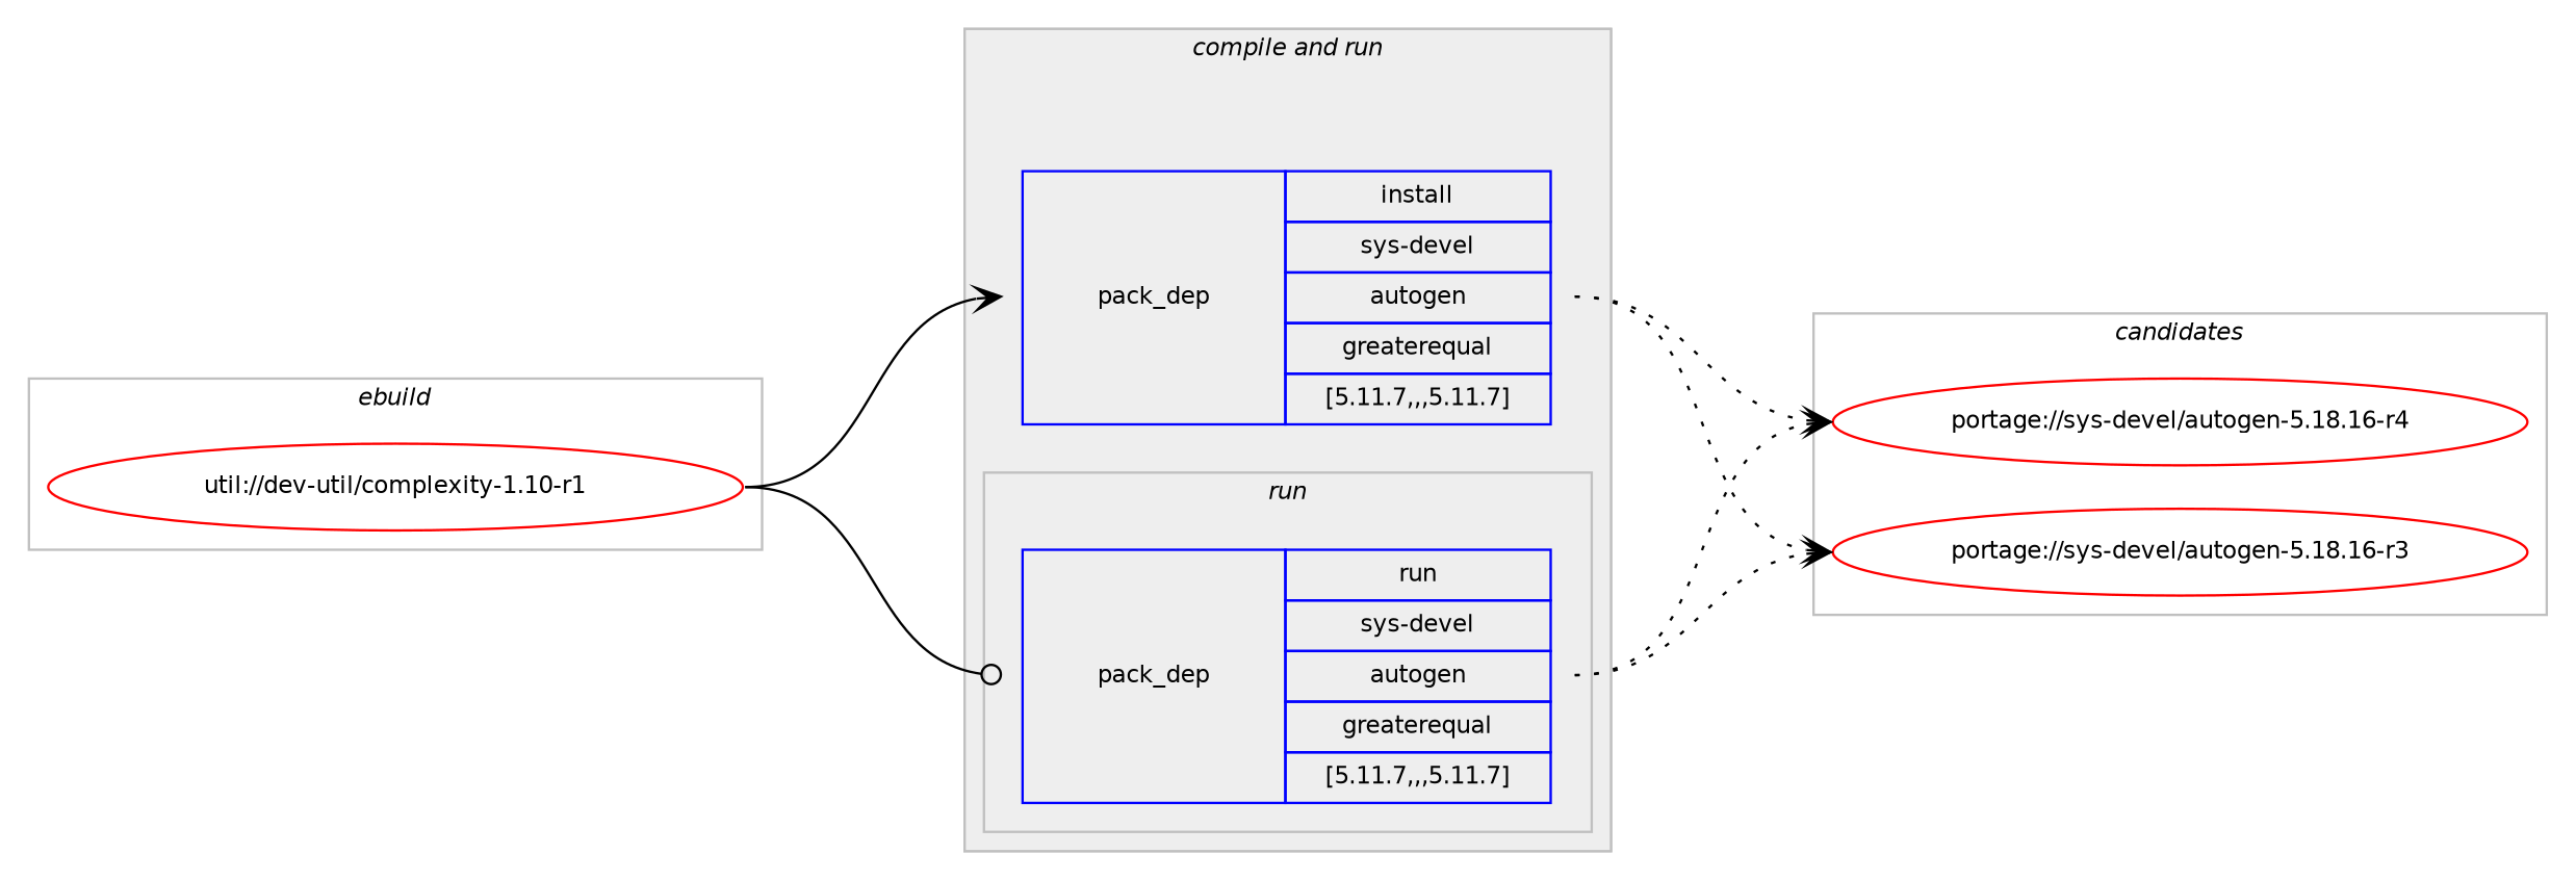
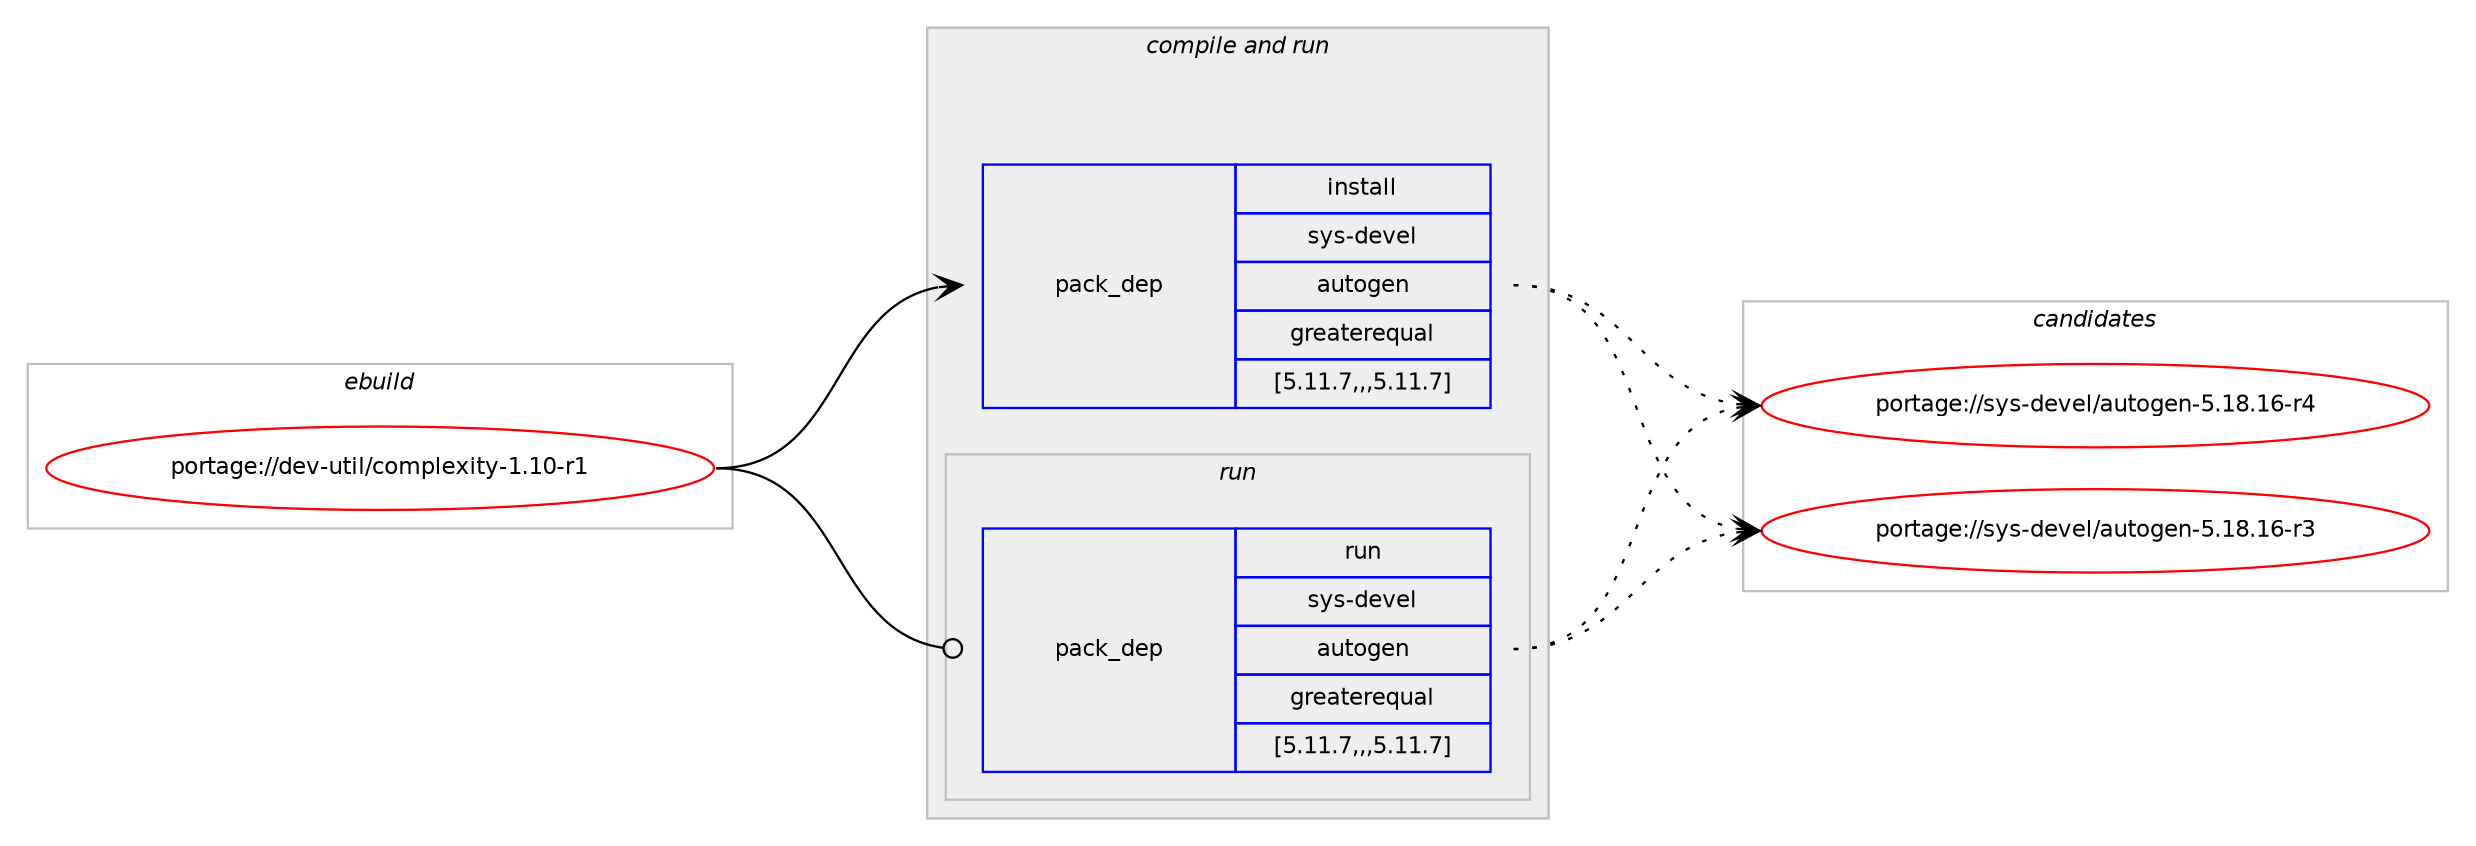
  digraph {
    compound=true
    concentrate=true
    fontname=Helvetica
    fontsize=10
    newrank=true
    rankdir=LR
    ranksep=1.5
    node [color=red fontname=Helvetica fontsize=10]
    edge [arrowhead=vee headport=w style=dotted tailport=e weight=100]
-   n1 [label="util://dev-util/complexity-1.10-r1" width=4]
+   n1 [label="portage://dev-util/complexity-1.10-r1" width=4]
    n2 [color=blue label=<<TABLE BORDER="0" CELLBORDER="1" CELLSPACING="0" CELLPADDING="4" WIDTH="220"><TR><TD ROWSPAN="6" CELLPADDING="30">pack_dep</TD></TR><TR><TD WIDTH="110">install</TD></TR><TR><TD>sys-devel</TD></TR><TR><TD>autogen</TD></TR><TR><TD>greaterequal</TD></TR><TR><TD>[5.11.7,,,5.11.7]</TD></TR></TABLE>> shape=none]
    n3 [color=blue label=<<TABLE BORDER="0" CELLBORDER="1" CELLSPACING="0" CELLPADDING="4" WIDTH="220"><TR><TD ROWSPAN="6" CELLPADDING="30">pack_dep</TD></TR><TR><TD WIDTH="110">run</TD></TR><TR><TD>sys-devel</TD></TR><TR><TD>autogen</TD></TR><TR><TD>greaterequal</TD></TR><TR><TD>[5.11.7,,,5.11.7]</TD></TR></TABLE>> shape=none]
    n4 [label="portage://sys-devel/autogen-5.18.16-r4" width=4]
    n5 [label="portage://sys-devel/autogen-5.18.16-r3" width=4]
    subgraph cluster_1 {
      color=gray
      label=<<i>ebuild</i>>
      n1
    }
    subgraph cluster_2 {
      color=gray
      label=<<i>dependencies</i>>
      subgraph cluster_3 {
        color=gray
        fillcolor="#eeeeee"
        label=<<i>compile</i>>
        style=filled
        subgraph sub_4 {
          color=gray
          fillcolor="#eeeeee"
          label=<<i>compile</i>>
          style=filled
          n2
        }
      }
      subgraph cluster_5 {
        color=gray
        fillcolor="#eeeeee"
        label=<<i>compile and run</i>>
        style=filled
      }
      subgraph cluster_6 {
        color=gray
        fillcolor="#eeeeee"
        label=<<i>run</i>>
        style=filled
        subgraph sub_7 {
          color=gray
          fillcolor="#eeeeee"
          label=<<i>run</i>>
          style=filled
          n3
        }
      }
    }
    subgraph cluster_8 {
      color=gray
      label=<<i>candidates</i>>
      rank=same
      subgraph sub_9 {
        color=black
        label=<<i>candidates</i>>
        nodesep=1
        rank=same
        n4
        n5
      }
      subgraph sub_10 {
        color=black
        label=<<i>candidates</i>>
        nodesep=1
        rank=same
        n4
        n5
      }
    }
    n1 -> n2 [style=solid weight=20]
    n1 -> n3 [arrowhead=odot style=solid weight=20]
    n2 -> n4
    n2 -> n5
    n3 -> n4
    n3 -> n5
  }
